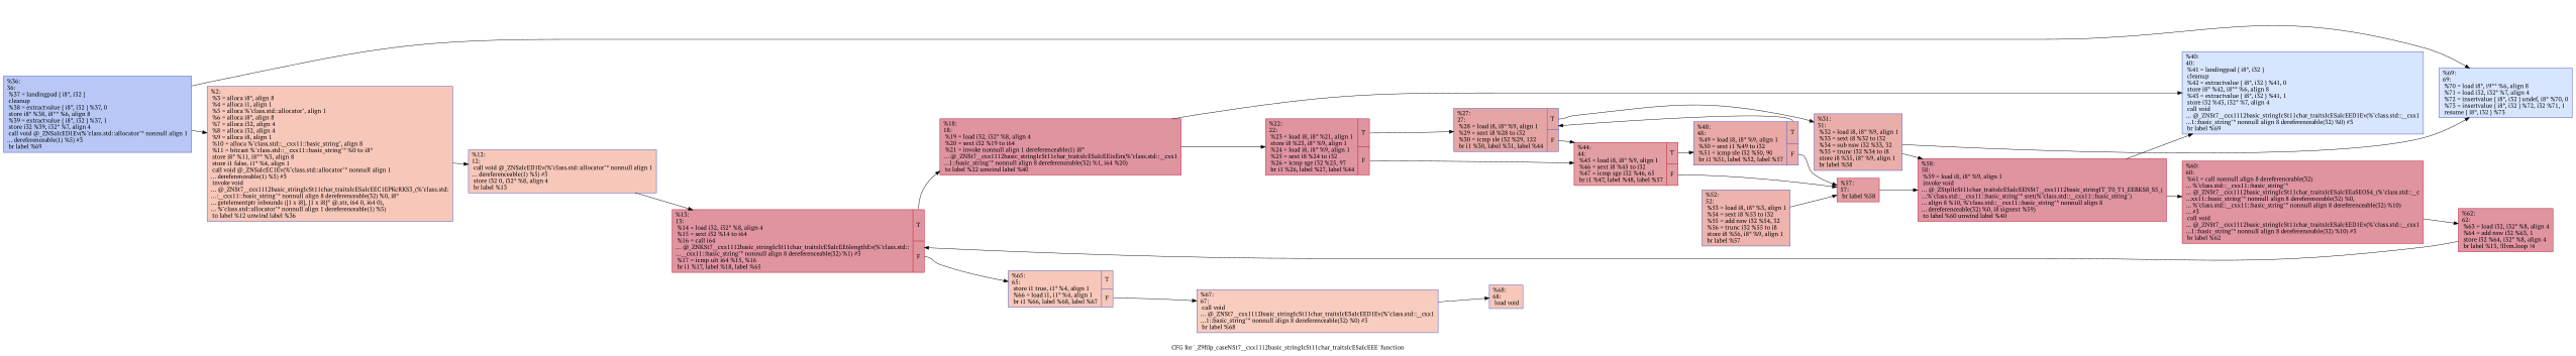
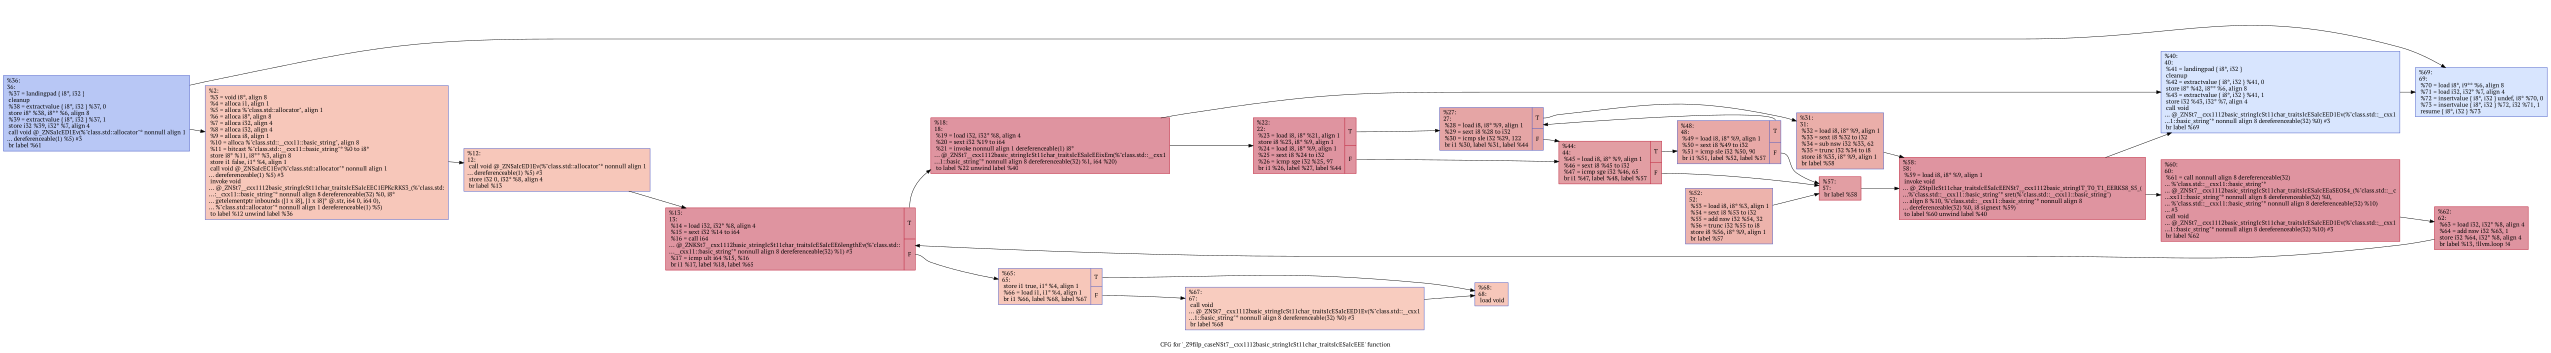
  digraph {
    fontname="PT Serif"
    label="CFG for '_Z9filp_caseNSt7__cxx1112basic_stringIcSt11char_traitsIcESaIcEEE' function"
    rankdir=LR
    node [color="#3d50c3ff" fillcolor="#b70d2870" fontname="PT Serif" shape=record style=filled]
    edge [fontname="PT Serif"]
-   n1 [fillcolor="#ec7f6370" label="{%2:\l  %3 = alloca i8*, align 8\l  %4 = alloca i1, align 1\l  %5 = alloca %\"class.std::allocator\", align 1\l  %6 = alloca i8*, align 8\l  %7 = alloca i32, align 4\l  %8 = alloca i32, align 4\l  %9 = alloca i8, align 1\l  %10 = alloca %\"class.std::__cxx11::basic_string\", align 8\l  %11 = bitcast %\"class.std::__cxx11::basic_string\"* %0 to i8*\l  store i8* %11, i8** %3, align 8\l  store i1 false, i1* %4, align 1\l  call void @_ZNSaIcEC1Ev(%\"class.std::allocator\"* nonnull align 1\l... dereferenceable(1) %5) #3\l  invoke void\l... @_ZNSt7__cxx1112basic_stringIcSt11char_traitsIcESaIcEEC1EPKcRKS3_(%\"class.std:\l...:__cxx11::basic_string\"* nonnull align 8 dereferenceable(32) %0, i8*\l... getelementptr inbounds ([1 x i8], [1 x i8]* @.str, i64 0, i64 0),\l... %\"class.std::allocator\"* nonnull align 1 dereferenceable(1) %5)\l          to label %12 unwind label %36\l}"]
+   n1 [fillcolor="#ec7f6370" label="{%2:\l  %3 = void i8*, align 8\l  %4 = alloca i1, align 1\l  %5 = alloca %\"class.std::allocator\", align 1\l  %6 = alloca i8*, align 8\l  %7 = alloca i32, align 4\l  %8 = alloca i32, align 4\l  %9 = alloca i8, align 1\l  %10 = alloca %\"class.std::__cxx11::basic_string\", align 8\l  %11 = bitcast %\"class.std::__cxx11::basic_string\"* %0 to i8*\l  store i8* %11, i8** %3, align 8\l  store i1 false, i1* %4, align 1\l  call void @_ZNSaIcEC1Ev(%\"class.std::allocator\"* nonnull align 1\l... dereferenceable(1) %5) #3\l  invoke void\l... @_ZNSt7__cxx1112basic_stringIcSt11char_traitsIcESaIcEEC1EPKcRKS3_(%\"class.std:\l...:__cxx11::basic_string\"* nonnull align 8 dereferenceable(32) %0, i8*\l... getelementptr inbounds ([1 x i8], [1 x i8]* @.str, i64 0, i64 0),\l... %\"class.std::allocator\"* nonnull align 1 dereferenceable(1) %5)\l          to label %12 unwind label %36\l}"]
    n2 [fillcolor="#ec7f6370" label="{%12:\l12:                                               \l  call void @_ZNSaIcED1Ev(%\"class.std::allocator\"* nonnull align 1\l... dereferenceable(1) %5) #3\l  store i32 0, i32* %8, align 4\l  br label %13\l}"]
    n3 [color="#b70d28ff" label="{%13:\l13:                                               \l  %14 = load i32, i32* %8, align 4\l  %15 = sext i32 %14 to i64\l  %16 = call i64\l... @_ZNKSt7__cxx1112basic_stringIcSt11char_traitsIcESaIcEE6lengthEv(%\"class.std::\l...__cxx11::basic_string\"* nonnull align 8 dereferenceable(32) %1) #3\l  %17 = icmp ult i64 %15, %16\l  br i1 %17, label %18, label %65\l|{<s0>T|<s1>F}}"]
-   n4 [fillcolor="#5f7fe870" label="{%36:\l36:                                               \l  %37 = landingpad \{ i8*, i32 \}\l          cleanup\l  %38 = extractvalue \{ i8*, i32 \} %37, 0\l  store i8* %38, i8** %6, align 8\l  %39 = extractvalue \{ i8*, i32 \} %37, 1\l  store i32 %39, i32* %7, align 4\l  call void @_ZNSaIcED1Ev(%\"class.std::allocator\"* nonnull align 1\l... dereferenceable(1) %5) #3\l  br label %69\l}"]
+   n4 [fillcolor="#5f7fe870" label="{%36:\l36:                                               \l  %37 = landingpad \{ i8*, i32 \}\l          cleanup\l  %38 = extractvalue \{ i8*, i32 \} %37, 0\l  store i8* %38, i8** %6, align 8\l  %39 = extractvalue \{ i8*, i32 \} %37, 1\l  store i32 %39, i32* %7, align 4\l  call void @_ZNSaIcED1Ev(%\"class.std::allocator\"* nonnull align 1\l... dereferenceable(1) %5) #3\l  br label %61\l}"]
    n5 [fillcolor="#a7c5fe70" label="{%69:\l69:                                               \l  %70 = load i8*, i9** %6, align 8\l  %71 = load i32, i32* %7, align 4\l  %72 = insertvalue \{ i8*, i32 \} undef, i8* %70, 0\l  %73 = insertvalue \{ i8*, i32 \} %72, i32 %71, 1\l  resume \{ i8*, i32 \} %73\l}"]
    n6 [color="#b70d28ff" label="{%18:\l18:                                               \l  %19 = load i32, i32* %8, align 4\l  %20 = sext i32 %19 to i64\l  %21 = invoke nonnull align 1 dereferenceable(1) i8*\l... @_ZNSt7__cxx1112basic_stringIcSt11char_traitsIcESaIcEEixEm(%\"class.std::__cxx1\l...1::basic_string\"* nonnull align 8 dereferenceable(32) %1, i64 %20)\l          to label %22 unwind label %40\l}"]
    n7 [fillcolor="#ec7f6370" label="{%65:\l65:                                               \l  store i1 true, i1* %4, align 1\l  %66 = load i1, i1* %4, align 1\l  br i1 %66, label %68, label %67\l|{<s0>T|<s1>F}}"]
    n8 [color="#b70d28ff" label="{%22:\l22:                                               \l  %23 = load i8, i8* %21, align 1\l  store i8 %23, i8* %9, align 1\l  %24 = load i8, i8* %9, align 1\l  %25 = sext i8 %24 to i32\l  %26 = icmp sge i32 %25, 97\l  br i1 %26, label %27, label %44\l|{<s0>T|<s1>F}}"]
    n9 [fillcolor="#a7c5fe70" label="{%40:\l40:                                               \l  %41 = landingpad \{ i8*, i32 \}\l          cleanup\l  %42 = extractvalue \{ i8*, i32 \} %41, 0\l  store i8* %42, i8** %6, align 8\l  %43 = extractvalue \{ i8*, i32 \} %41, 1\l  store i32 %43, i32* %7, align 4\l  call void\l... @_ZNSt7__cxx1112basic_stringIcSt11char_traitsIcESaIcEED1Ev(%\"class.std::__cxx1\l...1::basic_string\"* nonnull align 8 dereferenceable(32) %0) #3\l  br label %69\l}"]
    n10 [fillcolor="#ec7f6370" label="{%68:\l68:                                               \l  load void\l}"]
    n11 [fillcolor="#f08b6e70" label="{%67:\l67:                                               \l  call void\l... @_ZNSt7__cxx1112basic_stringIcSt11char_traitsIcESaIcEED1Ev(%\"class.std::__cxx1\l...1::basic_string\"* nonnull align 8 dereferenceable(32) %0) #3\l  br label %68\l}"]
    n12 [fillcolor="#c5333470" label="{%27:\l27:                                               \l  %28 = load i8, i8* %9, align 1\l  %29 = sext i8 %28 to i32\l  %30 = icmp sle i32 %29, 122\l  br i1 %30, label %31, label %44\l|{<s0>T|<s1>F}}"]
    n13 [color="#b70d28ff" fillcolor="#be242e70" label="{%44:\l44:                                               \l  %45 = load i8, i8* %9, align 1\l  %46 = sext i8 %45 to i32\l  %47 = icmp sge i32 %46, 65\l  br i1 %47, label %48, label %57\l|{<s0>T|<s1>F}}"]
-   n14 [fillcolor="#d0473d70" label="{%31:\l31:                                               \l  %32 = load i8, i8* %9, align 1\l  %33 = sext i8 %32 to i32\l  %34 = sub nsw i32 %33, 32\l  %35 = trunc i32 %34 to i8\l  store i8 %35, i8* %9, align 1\l  br label %58\l}"]
-   n15 [fillcolor="#ca3b3770" label="{%48:\l48:                                               \l  %49 = load i8, i8* %9, align 1\l  %50 = sext i1 %49 to i32\l  %51 = icmp sle i32 %50, 90\l  br i1 %51, label %52, label %57\l|{<s0>T|<s1>F}}"]
+   n14 [fillcolor="#d0473d70" label="{%31:\l31:                                               \l  %32 = load i8, i8* %9, align 1\l  %33 = sext i8 %32 to i32\l  %34 = sub nsw i32 %33, 62\l  %35 = trunc i32 %34 to i8\l  store i8 %35, i8* %9, align 1\l  br label %58\l}"]
+   n15 [fillcolor="#ca3b3770" label="{%48:\l48:                                               \l  %49 = load i8, i8* %9, align 1\l  %50 = sext i8 %49 to i32\l  %51 = icmp sle i32 %50, 90\l  br i1 %51, label %52, label %57\l|{<s0>T|<s1>F}}"]
    n16 [color="#b70d28ff" fillcolor="#be242e70" label="{%57:\l57:                                               \l  br label %58\l}"]
    n17 [color="#b70d28ff" label="{%58:\l58:                                               \l  %59 = load i8, i8* %9, align 1\l  invoke void\l... @_ZStplIcSt11char_traitsIcESaIcEENSt7__cxx1112basic_stringIT_T0_T1_EERKS8_S5_(\l...%\"class.std::__cxx11::basic_string\"* sret(%\"class.std::__cxx11::basic_string\")\l... align 8 %10, %\"class.std::__cxx11::basic_string\"* nonnull align 8\l... dereferenceable(32) %0, i8 signext %59)\l          to label %60 unwind label %40\l}"]
    n18 [color="#b70d28ff" label="{%60:\l60:                                               \l  %61 = call nonnull align 8 dereferenceable(32)\l... %\"class.std::__cxx11::basic_string\"*\l... @_ZNSt7__cxx1112basic_stringIcSt11char_traitsIcESaIcEEaSEOS4_(%\"class.std::__c\l...xx11::basic_string\"* nonnull align 8 dereferenceable(32) %0,\l... %\"class.std::__cxx11::basic_string\"* nonnull align 8 dereferenceable(32) %10)\l... #3\l  call void\l... @_ZNSt7__cxx1112basic_stringIcSt11char_traitsIcESaIcEED1Ev(%\"class.std::__cxx1\l...1::basic_string\"* nonnull align 8 dereferenceable(32) %10) #3\l  br label %62\l}"]
    n19 [color="#b70d28ff" label="{%62:\l62:                                               \l  %63 = load i32, i32* %8, align 4\l  %64 = add nsw i32 %63, 1\l  store i32 %64, i32* %8, align 4\l  br label %13, !llvm.loop !4\l}"]
    n20 [fillcolor="#d6524470" label="{%52:\l52:                                               \l  %53 = load i8, i8* %3, align 1\l  %54 = sext i8 %53 to i32\l  %55 = add nsw i32 %54, 32\l  %56 = trunc i32 %55 to i8\l  store i8 %56, i8* %9, align 1\l  br label %57\l}"]
    n1 -> n2
    n2 -> n3
    n3 -> n6 [tailport=s0]
    n3 -> n7 [tailport=s1]
    n4 -> n1
    n4 -> n5
    n6 -> n8
    n6 -> n9
+   n7 -> n10 [tailport=s0]
    n7 -> n11 [tailport=s1]
    n8 -> n12 [tailport=s0]
    n8 -> n13 [tailport=s1]
-   n14 -> n5
+   n9 -> n5
    n11 -> n10
    n12 -> n13 [tailport=s1]
    n12 -> n14 [tailport=s0]
    n13 -> n15 [tailport=s0]
    n13 -> n16 [tailport=s1]
    n14 -> n17
    n15 -> n12 [tailport=s0]
    n15 -> n16 [tailport=s1]
    n16 -> n17
    n17 -> n9
    n17 -> n18
    n18 -> n19
    n19 -> n3
    n20 -> n16
  }
